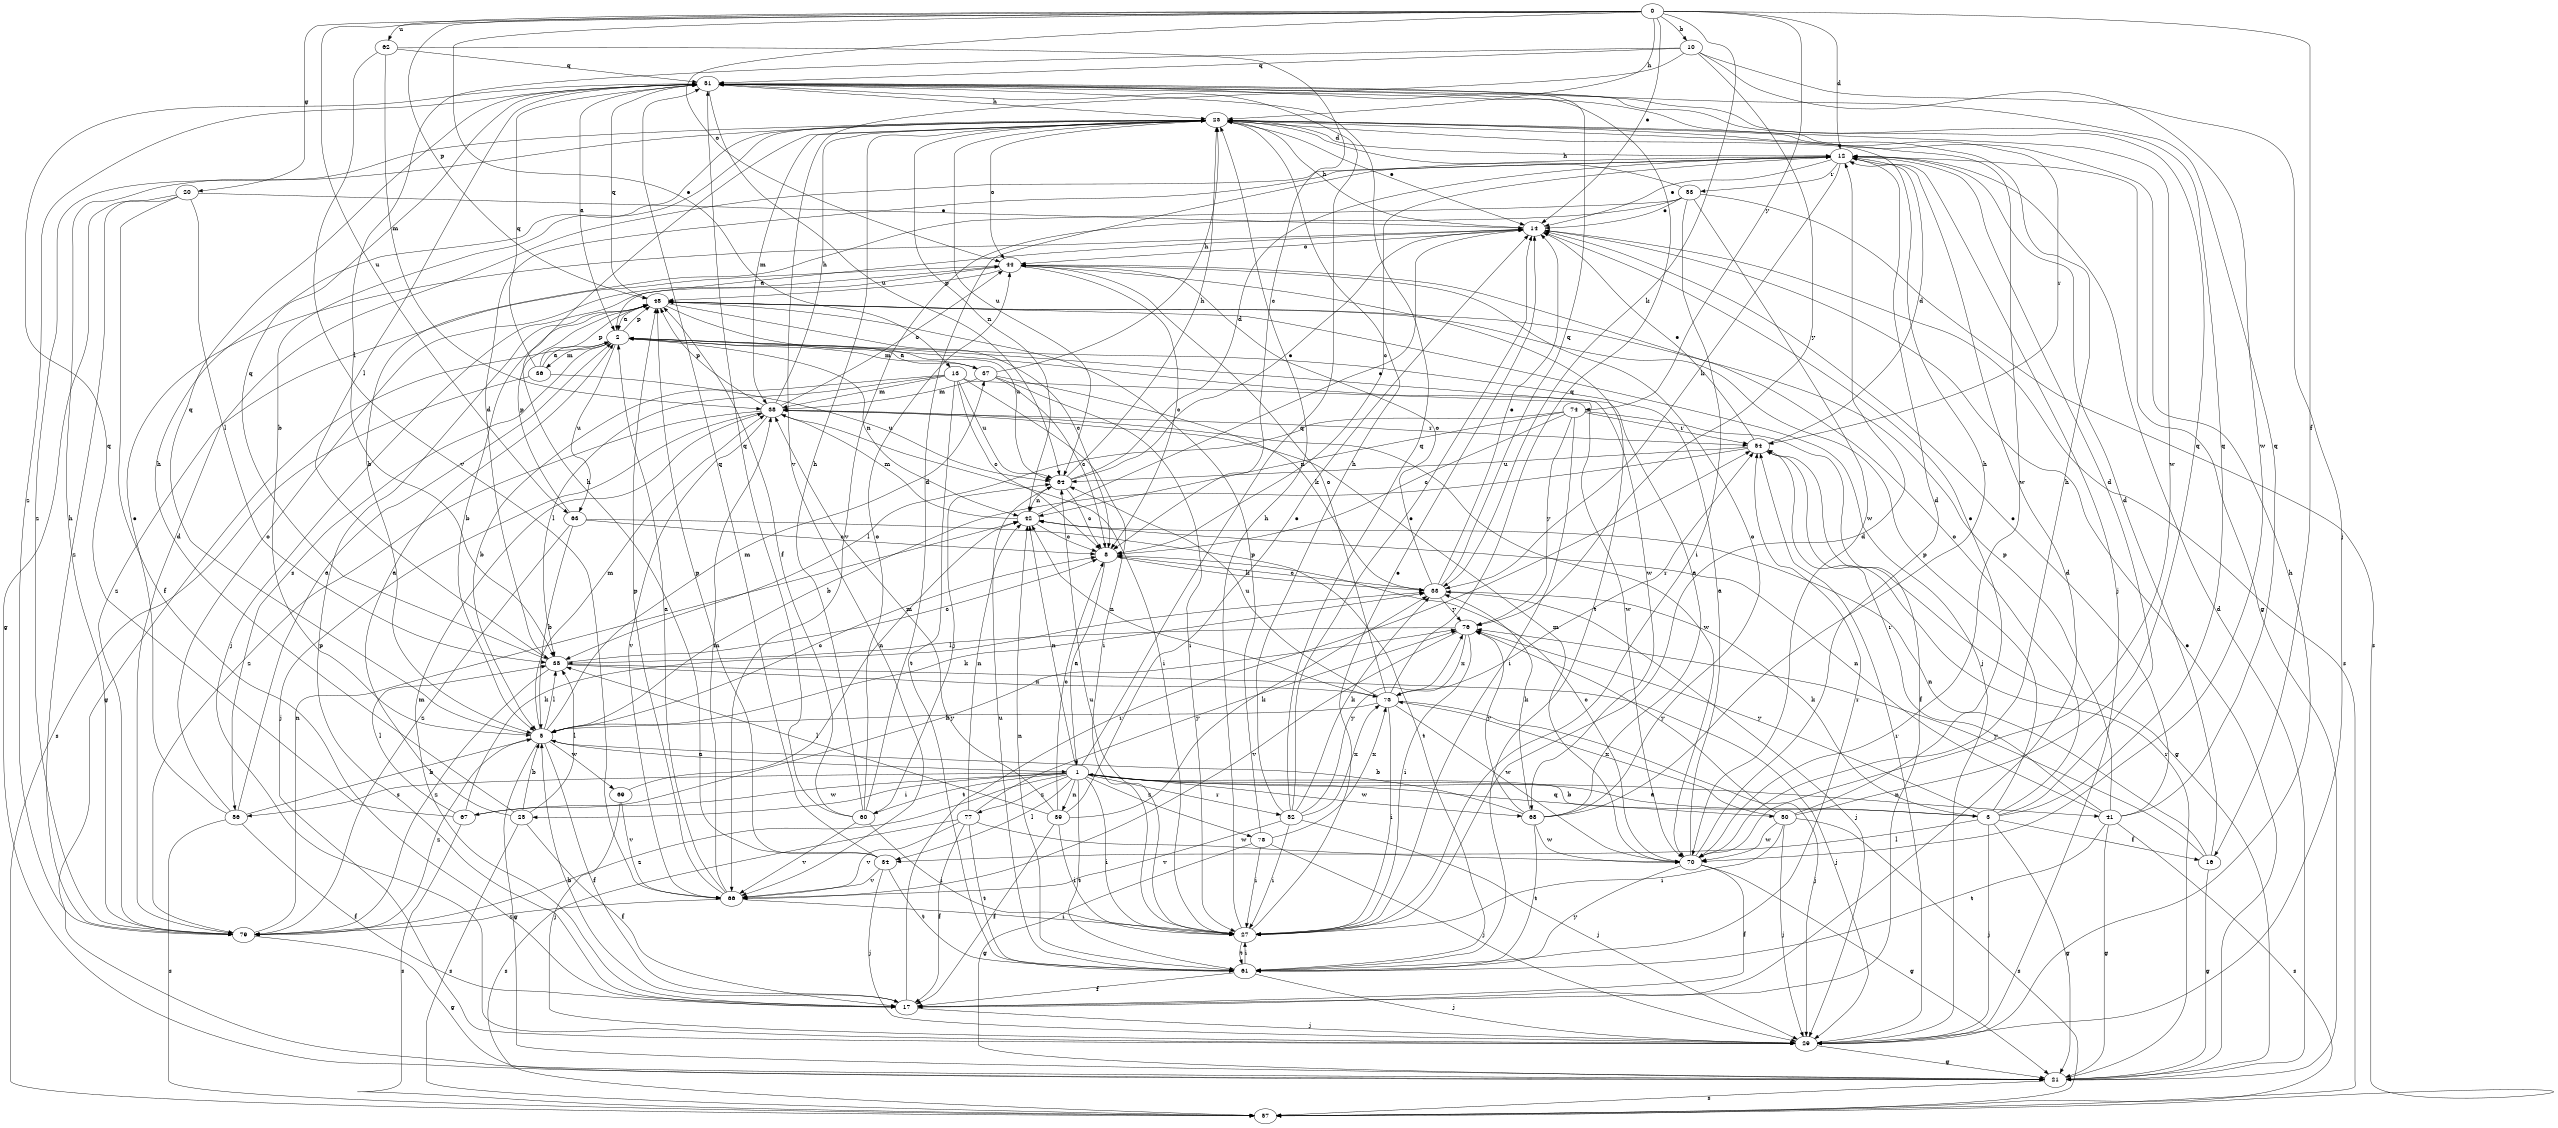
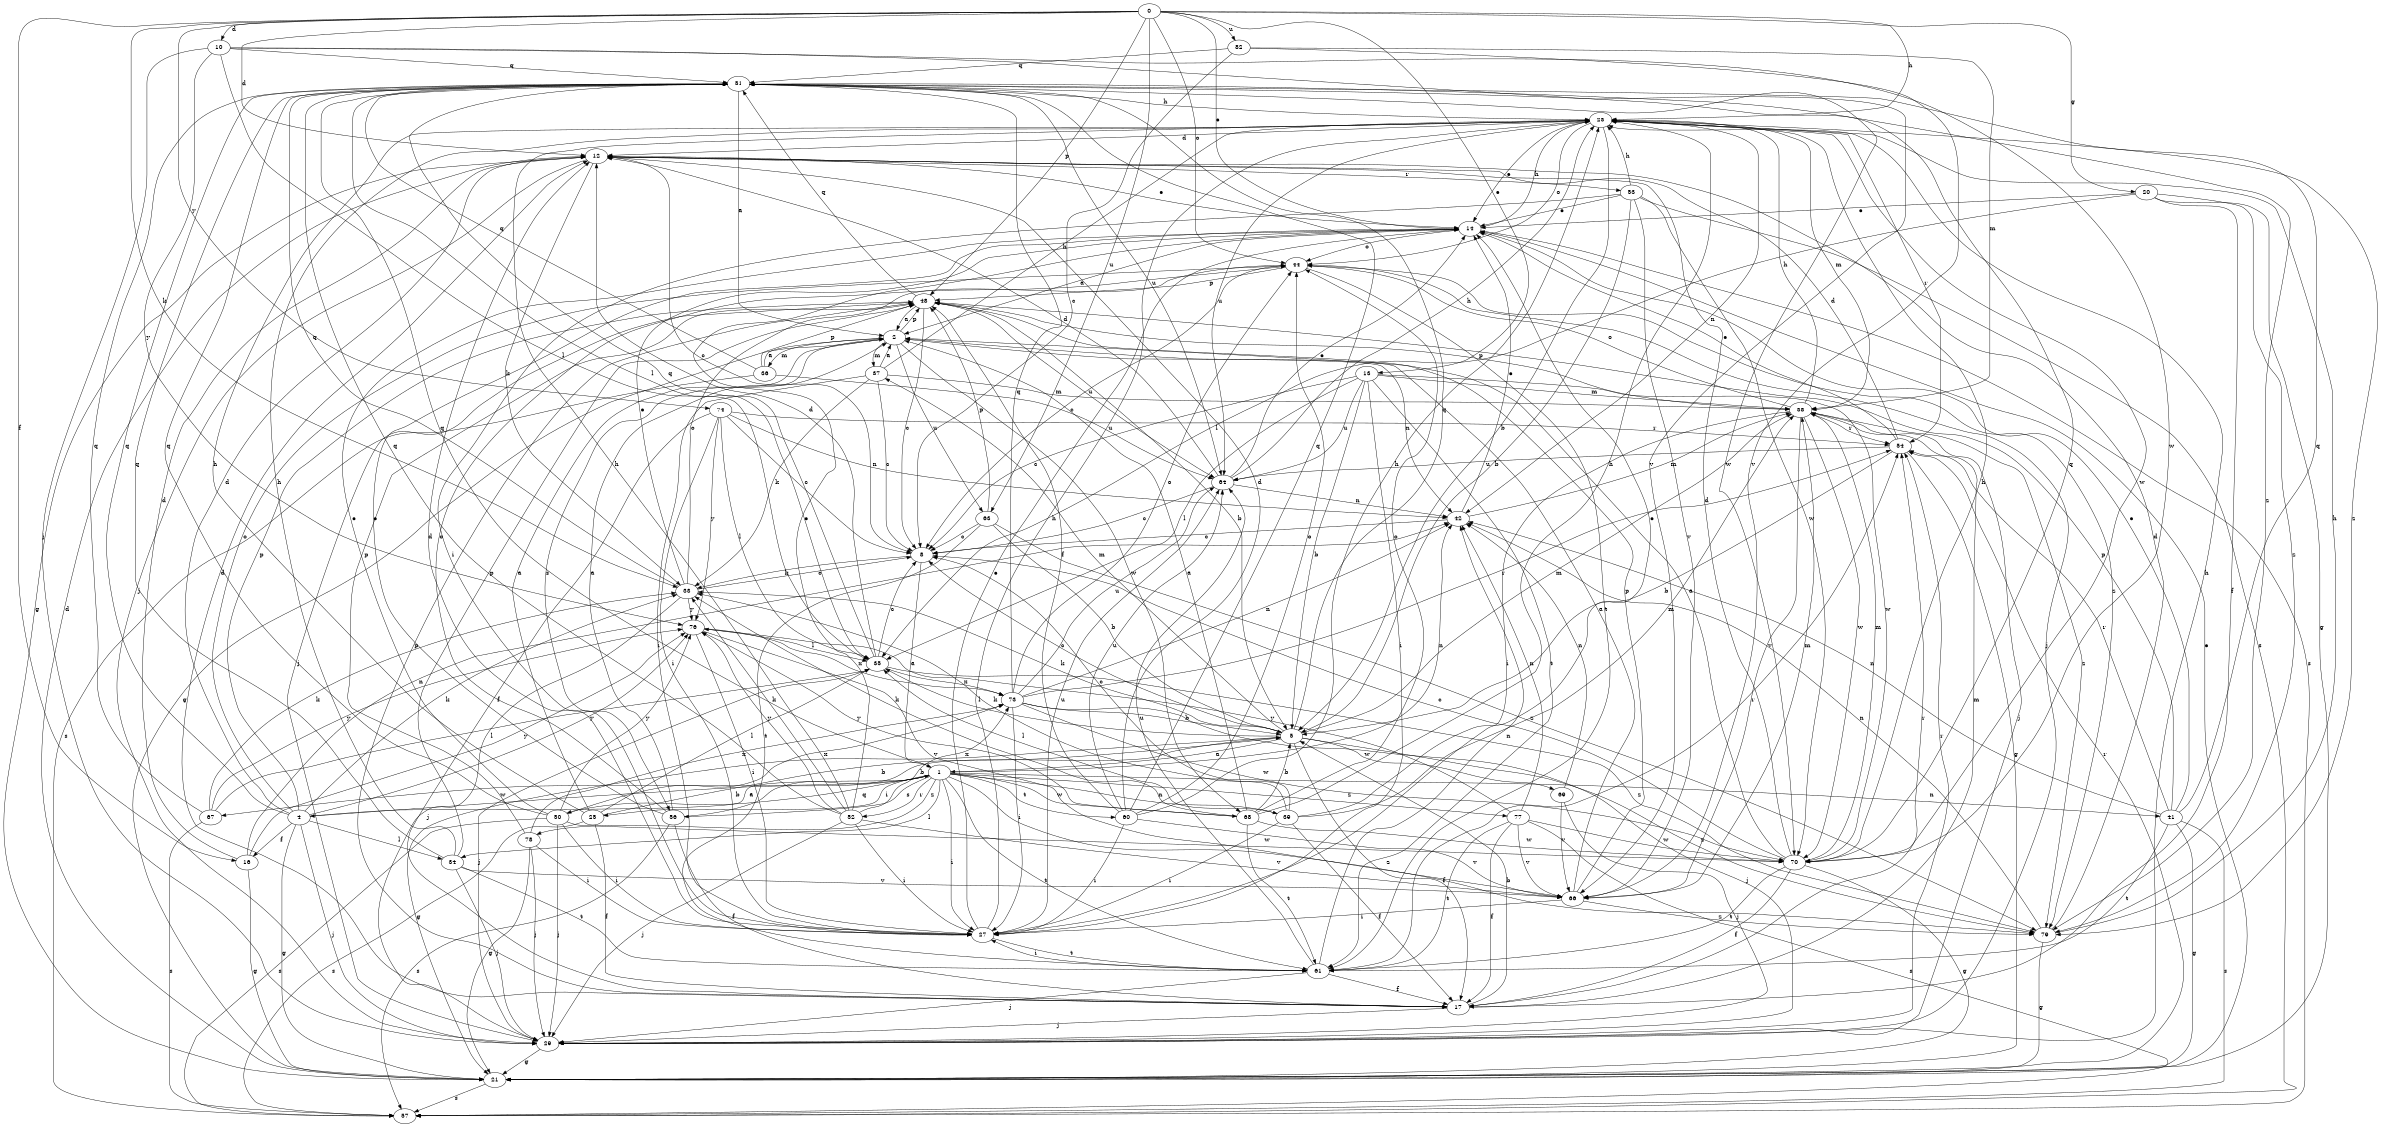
  strict digraph {
    0
    10
    12
    13
    14
    16
    20
    23
    33
    44
    48
-   62
+   62 [label=82]
    63
    74
    51
    29
    76
    35
    66
    70
    21
    8
    53
    27
    61
    5
    38
    64
    2
    57
    42
    79
    17
    54
    1
-   4 [label=3]
+   4
    25
    34
    39
    41
    50
    52
    56
    60
    67
    68
    77
    78
    73
    36
    37
    69
-   0 -> 10 [label=b]
+   0 -> 10 [label=d]
    0 -> 12 [label=d]
    0 -> 13 [label=e]
    0 -> 14 [label=e]
    0 -> 16 [label=f]
    0 -> 20 [label=g]
    0 -> 23 [label=h]
    0 -> 33 [label=k]
    0 -> 44 [label=o]
    0 -> 48 [label=p]
    0 -> 62 [label=u]
    0 -> 63 [label=u]
    0 -> 74 [label=y]
    10 -> 51 [label=q]
    10 -> 29 [label=j]
    10 -> 76 [label=y]
    10 -> 35 [label=l]
    10 -> 66 [label=v]
    10 -> 70 [label=w]
    12 -> 14 [label=e]
    12 -> 33 [label=k]
    12 -> 29 [label=j]
    12 -> 21 [label=g]
    12 -> 8 [label=c]
    12 -> 53 [label=r]
    13 -> 35 [label=l]
    13 -> 70 [label=w]
    13 -> 8 [label=c]
    13 -> 27 [label=i]
    13 -> 61 [label=t]
    13 -> 5 [label=b]
    13 -> 38 [label=m]
    13 -> 64 [label=u]
    14 -> 23 [label=h]
    14 -> 44 [label=o]
    14 -> 2 [label=a]
    14 -> 57 [label=s]
    16 -> 12 [label=d]
    16 -> 76 [label=y]
    16 -> 21 [label=g]
    16 -> 42 [label=n]
    20 -> 14 [label=e]
    20 -> 35 [label=l]
    20 -> 21 [label=g]
    20 -> 79 [label=z]
    20 -> 17 [label=f]
    23 -> 12 [label=d]
    23 -> 14 [label=e]
    23 -> 44 [label=o]
    23 -> 70 [label=w]
    23 -> 5 [label=b]
    23 -> 38 [label=m]
    23 -> 64 [label=u]
    23 -> 42 [label=n]
    23 -> 79 [label=z]
    23 -> 54 [label=r]
    33 -> 14 [label=e]
    33 -> 44 [label=o]
    33 -> 51 [label=q]
    33 -> 29 [label=j]
    33 -> 76 [label=y]
    33 -> 8 [label=c]
    44 -> 48 [label=p]
    44 -> 29 [label=j]
    44 -> 8 [label=c]
    44 -> 61 [label=t]
    44 -> 79 [label=z]
    48 -> 51 [label=q]
    48 -> 29 [label=j]
    48 -> 8 [label=c]
    48 -> 5 [label=b]
    48 -> 64 [label=u]
    48 -> 2 [label=a]
    62 -> 51 [label=q]
    62 -> 66 [label=v]
    62 -> 8 [label=c]
    62 -> 38 [label=m]
    63 -> 48 [label=p]
    63 -> 8 [label=c]
    63 -> 61 [label=t]
    63 -> 5 [label=b]
    63 -> 79 [label=z]
    74 -> 76 [label=y]
    74 -> 35 [label=l]
    74 -> 8 [label=c]
    74 -> 27 [label=i]
    74 -> 42 [label=n]
    74 -> 17 [label=f]
    74 -> 54 [label=r]
    51 -> 23 [label=h]
    51 -> 35 [label=l]
    51 -> 70 [label=w]
    51 -> 64 [label=u]
    51 -> 2 [label=a]
    51 -> 79 [label=z]
    29 -> 23 [label=h]
    29 -> 21 [label=g]
    29 -> 54 [label=r]
    76 -> 35 [label=l]
    76 -> 66 [label=v]
    76 -> 27 [label=i]
    76 -> 73 [label=x]
    35 -> 12 [label=d]
    35 -> 51 [label=q]
    35 -> 29 [label=j]
    35 -> 8 [label=c]
    35 -> 79 [label=z]
    35 -> 73 [label=x]
    66 -> 48 [label=p]
    66 -> 27 [label=i]
    66 -> 38 [label=m]
    66 -> 2 [label=a]
    66 -> 79 [label=z]
    70 -> 12 [label=d]
    70 -> 23 [label=h]
+   70 -> 51 [label=q]
    70 -> 21 [label=g]
    70 -> 8 [label=c]
-   70 -> 61 [label=y]
+   70 -> 61 [label=t]
    70 -> 38 [label=m]
    70 -> 2 [label=a]
    70 -> 17 [label=f]
    21 -> 12 [label=d]
    21 -> 14 [label=e]
    21 -> 57 [label=s]
    21 -> 54 [label=r]
    8 -> 33 [label=k]
    8 -> 1 [label=a]
    53 -> 14 [label=e]
    53 -> 23 [label=h]
    53 -> 66 [label=v]
    53 -> 70 [label=w]
    53 -> 27 [label=i]
    53 -> 5 [label=b]
    53 -> 57 [label=s]
    27 -> 12 [label=d]
    27 -> 14 [label=e]
    27 -> 23 [label=h]
    27 -> 61 [label=t]
    27 -> 64 [label=u]
    61 -> 29 [label=j]
    61 -> 27 [label=i]
    61 -> 64 [label=u]
    61 -> 42 [label=n]
    61 -> 17 [label=f]
    61 -> 54 [label=r]
    5 -> 33 [label=k]
    5 -> 51 [label=q]
    5 -> 35 [label=l]
    5 -> 21 [label=g]
    5 -> 8 [label=c]
    5 -> 38 [label=m]
    5 -> 79 [label=z]
    5 -> 17 [label=f]
    5 -> 1 [label=a]
    5 -> 37 [label=m]
    5 -> 69 [label=w]
    38 -> 23 [label=h]
    38 -> 44 [label=o]
    38 -> 48 [label=p]
    38 -> 29 [label=j]
    38 -> 66 [label=v]
    38 -> 70 [label=w]
    38 -> 27 [label=i]
    38 -> 79 [label=z]
    38 -> 54 [label=r]
    64 -> 12 [label=d]
    64 -> 14 [label=e]
    64 -> 23 [label=h]
    64 -> 8 [label=c]
    64 -> 42 [label=n]
    2 -> 48 [label=p]
    2 -> 63 [label=u]
    2 -> 21 [label=g]
    2 -> 42 [label=n]
    2 -> 56 [label=s]
    2 -> 68 [label=w]
    2 -> 36 [label=m]
    2 -> 37 [label=m]
    42 -> 14 [label=e]
    42 -> 8 [label=c]
    42 -> 38 [label=m]
    79 -> 12 [label=d]
    79 -> 23 [label=h]
    79 -> 21 [label=g]
    79 -> 42 [label=n]
    17 -> 12 [label=d]
    17 -> 48 [label=p]
    17 -> 29 [label=j]
    17 -> 5 [label=b]
    17 -> 38 [label=m]
    17 -> 54 [label=r]
    54 -> 12 [label=d]
    54 -> 14 [label=e]
    54 -> 21 [label=g]
    54 -> 5 [label=b]
    54 -> 64 [label=u]
    1 -> 51 [label=q]
    1 -> 27 [label=i]
    1 -> 61 [label=t]
    1 -> 42 [label=n]
    1 -> 79 [label=z]
    1 -> 4 [label=b]
    1 -> 25 [label=i]
    1 -> 34 [label=l]
    1 -> 39 [label=n]
    1 -> 41 [label=n]
    1 -> 50 [label=q]
    1 -> 52 [label=r]
    1 -> 56 [label=s]
    1 -> 60 [label=t]
    1 -> 67 [label=w]
    1 -> 68 [label=w]
    1 -> 77 [label=z]
    1 -> 78 [label=z]
    4 -> 12 [label=d]
    4 -> 16 [label=f]
    4 -> 33 [label=k]
    4 -> 44 [label=o]
    4 -> 48 [label=p]
    4 -> 51 [label=q]
    4 -> 29 [label=j]
    4 -> 76 [label=y]
    4 -> 21 [label=g]
    4 -> 1 [label=a]
    4 -> 34 [label=l]
    25 -> 23 [label=h]
    25 -> 35 [label=l]
    25 -> 5 [label=b]
    25 -> 2 [label=a]
    25 -> 57 [label=s]
    25 -> 17 [label=f]
    34 -> 23 [label=h]
    34 -> 48 [label=p]
    34 -> 51 [label=q]
    34 -> 29 [label=j]
    34 -> 66 [label=v]
    34 -> 61 [label=t]
    39 -> 14 [label=e]
    39 -> 33 [label=k]
    39 -> 35 [label=l]
    39 -> 8 [label=c]
    39 -> 27 [label=i]
    39 -> 38 [label=m]
    39 -> 17 [label=f]
    41 -> 14 [label=e]
    41 -> 48 [label=p]
    41 -> 51 [label=q]
    41 -> 21 [label=g]
    41 -> 61 [label=t]
    41 -> 57 [label=s]
    41 -> 42 [label=n]
    41 -> 54 [label=r]
    50 -> 14 [label=e]
    50 -> 51 [label=q]
    50 -> 29 [label=j]
    50 -> 76 [label=y]
    50 -> 70 [label=w]
    50 -> 27 [label=i]
    50 -> 57 [label=s]
    50 -> 73 [label=x]
    52 -> 14 [label=e]
    52 -> 23 [label=h]
    52 -> 33 [label=k]
    52 -> 51 [label=q]
    52 -> 29 [label=j]
    52 -> 76 [label=y]
    52 -> 66 [label=v]
    52 -> 27 [label=i]
    52 -> 73 [label=x]
    56 -> 14 [label=e]
    56 -> 44 [label=o]
    56 -> 5 [label=b]
    56 -> 2 [label=a]
    56 -> 57 [label=s]
    56 -> 17 [label=f]
    60 -> 12 [label=d]
    60 -> 23 [label=h]
    60 -> 44 [label=o]
    60 -> 48 [label=f]
    60 -> 51 [label=q]
    60 -> 66 [label=v]
    60 -> 27 [label=i]
-   60 -> 64 [label=j]
+   60 -> 64 [label=u]
    67 -> 33 [label=k]
    67 -> 51 [label=q]
    67 -> 76 [label=y]
    67 -> 35 [label=l]
    67 -> 57 [label=s]
    68 -> 23 [label=h]
    68 -> 33 [label=k]
    68 -> 44 [label=o]
    68 -> 76 [label=y]
    68 -> 70 [label=w]
    68 -> 61 [label=t]
    68 -> 5 [label=b]
    68 -> 2 [label=a]
    77 -> 76 [label=y]
    77 -> 66 [label=v]
    77 -> 70 [label=w]
    77 -> 61 [label=t]
    77 -> 57 [label=s]
    77 -> 42 [label=n]
    77 -> 17 [label=f]
    78 -> 48 [label=p]
    78 -> 29 [label=j]
    78 -> 21 [label=g]
    78 -> 27 [label=i]
    78 -> 73 [label=x]
    73 -> 44 [label=o]
    73 -> 51 [label=q]
    73 -> 29 [label=j]
    73 -> 70 [label=w]
    73 -> 27 [label=i]
    73 -> 5 [label=b]
    73 -> 64 [label=u]
    73 -> 42 [label=n]
    73 -> 54 [label=r]
    36 -> 48 [label=p]
    36 -> 51 [label=q]
    36 -> 64 [label=u]
    36 -> 2 [label=a]
    36 -> 57 [label=s]
    37 -> 23 [label=h]
    37 -> 33 [label=k]
    37 -> 8 [label=c]
    37 -> 27 [label=i]
    37 -> 38 [label=m]
    37 -> 2 [label=a]
    69 -> 29 [label=j]
    69 -> 66 [label=v]
    69 -> 42 [label=n]
  }
